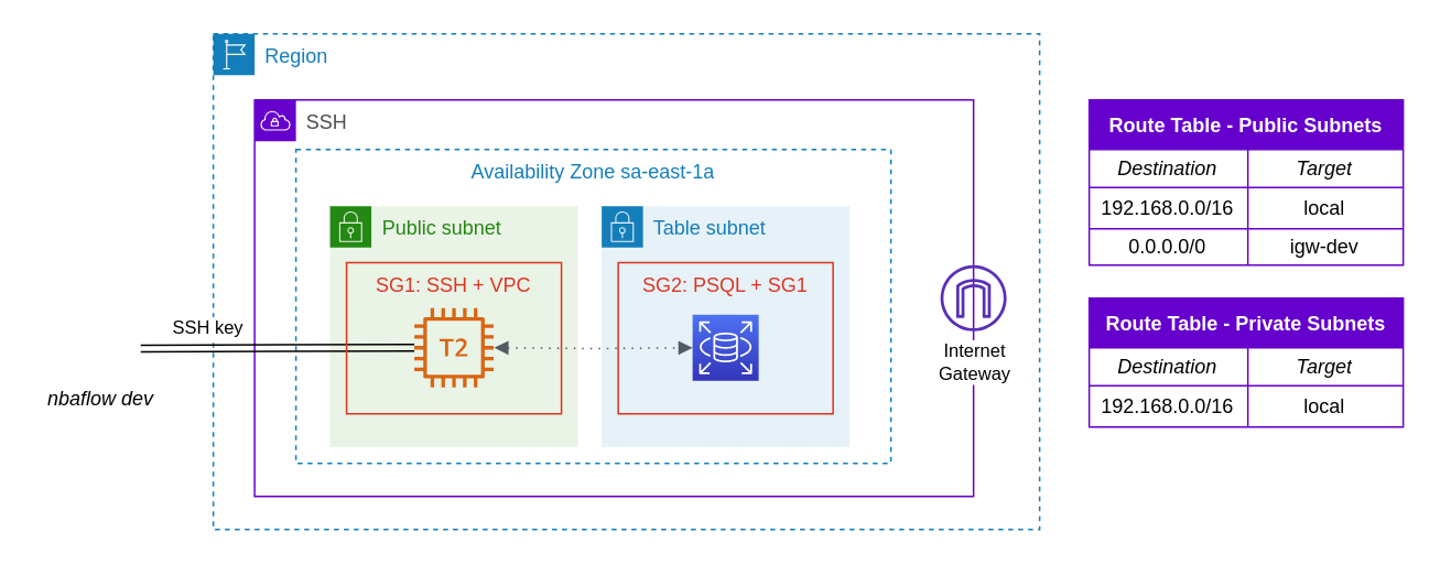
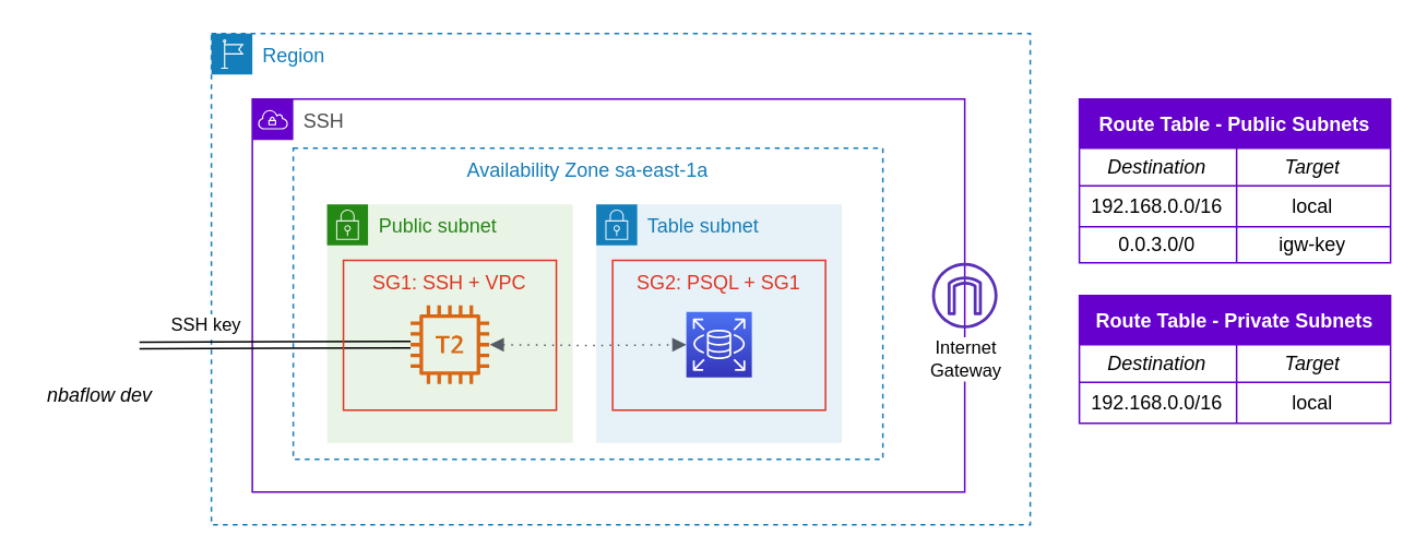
  <mxCell id="0" />
  <mxCell id="1" parent="0" />
  <mxCell id="2" value="Route Table - Public Subnets" style="shape=table;startSize=30;container=1;collapsible=0;childLayout=tableLayout;fontStyle=1;align=center;pointerEvents=1;strokeColor=#6600CC;fontColor=#FFFFFF;fillColor=#6600CC;" vertex="1" parent="1"><mxGeometry x="658.42" y="60" width="190" height="100" as="geometry" /></mxCell>
  <mxCell id="3" value="" style="shape=partialRectangle;html=1;whiteSpace=wrap;collapsible=0;dropTarget=0;pointerEvents=0;fillColor=none;top=0;left=0;bottom=0;right=0;points=[[0,0.5],[1,0.5]];portConstraint=eastwest;" vertex="1" parent="2"><mxGeometry y="30" width="190" height="23" as="geometry" /></mxCell>
  <mxCell id="4" value="&lt;i&gt;Destination&lt;/i&gt;" style="shape=partialRectangle;html=1;whiteSpace=wrap;connectable=0;fillColor=none;top=0;left=0;bottom=0;right=0;overflow=hidden;pointerEvents=1;" vertex="1" parent="3"><mxGeometry width="96" height="23" as="geometry" /></mxCell>
  <mxCell id="5" value="&lt;i&gt;Target&lt;/i&gt;" style="shape=partialRectangle;html=1;whiteSpace=wrap;connectable=0;fillColor=none;top=0;left=0;bottom=0;right=0;overflow=hidden;pointerEvents=1;" vertex="1" parent="3"><mxGeometry x="96" width="94" height="23" as="geometry" /></mxCell>
  <mxCell id="6" value="" style="shape=partialRectangle;html=1;whiteSpace=wrap;collapsible=0;dropTarget=0;pointerEvents=0;fillColor=none;top=0;left=0;bottom=0;right=0;points=[[0,0.5],[1,0.5]];portConstraint=eastwest;" vertex="1" parent="2"><mxGeometry y="53" width="190" height="25" as="geometry" /></mxCell>
  <mxCell id="7" value="192.168.0.0/16" style="shape=partialRectangle;html=1;whiteSpace=wrap;connectable=0;fillColor=none;top=0;left=0;bottom=0;right=0;overflow=hidden;pointerEvents=1;" vertex="1" parent="6"><mxGeometry width="96" height="25" as="geometry" /></mxCell>
  <mxCell id="8" value="local" style="shape=partialRectangle;html=1;whiteSpace=wrap;connectable=0;fillColor=none;top=0;left=0;bottom=0;right=0;overflow=hidden;pointerEvents=1;" vertex="1" parent="6"><mxGeometry x="96" width="94" height="25" as="geometry" /></mxCell>
  <mxCell id="9" value="" style="shape=partialRectangle;html=1;whiteSpace=wrap;collapsible=0;dropTarget=0;pointerEvents=0;fillColor=none;top=0;left=0;bottom=0;right=0;points=[[0,0.5],[1,0.5]];portConstraint=eastwest;" vertex="1" parent="2"><mxGeometry y="78" width="190" height="22" as="geometry" /></mxCell>
- <mxCell id="10" value="0.0.0.0/0" style="shape=partialRectangle;html=1;whiteSpace=wrap;connectable=0;fillColor=none;top=0;left=0;bottom=0;right=0;overflow=hidden;pointerEvents=1;" vertex="1" parent="9"><mxGeometry width="96" height="22" as="geometry" /></mxCell>
- <mxCell id="11" value="igw-dev" style="shape=partialRectangle;html=1;whiteSpace=wrap;connectable=0;fillColor=none;top=0;left=0;bottom=0;right=0;overflow=hidden;pointerEvents=1;" vertex="1" parent="9"><mxGeometry x="96" width="94" height="22" as="geometry" /></mxCell>
+ <mxCell id="10" value="0.0.3.0/0" style="shape=partialRectangle;html=1;whiteSpace=wrap;connectable=0;fillColor=none;top=0;left=0;bottom=0;right=0;overflow=hidden;pointerEvents=1;" vertex="1" parent="9"><mxGeometry width="96" height="22" as="geometry" /></mxCell>
+ <mxCell id="11" value="igw-key" style="shape=partialRectangle;html=1;whiteSpace=wrap;connectable=0;fillColor=none;top=0;left=0;bottom=0;right=0;overflow=hidden;pointerEvents=1;" vertex="1" parent="9"><mxGeometry x="96" width="94" height="22" as="geometry" /></mxCell>
  <mxCell id="12" value="Route Table - Private Subnets" style="shape=table;startSize=30;container=1;collapsible=0;childLayout=tableLayout;fontStyle=1;align=center;pointerEvents=1;strokeColor=#6600CC;fontColor=#FFFFFF;fillColor=#6600CC;" vertex="1" parent="1"><mxGeometry x="658.42" y="180" width="190" height="78" as="geometry" /></mxCell>
  <mxCell id="13" value="" style="shape=partialRectangle;html=1;whiteSpace=wrap;collapsible=0;dropTarget=0;pointerEvents=0;fillColor=none;top=0;left=0;bottom=0;right=0;points=[[0,0.5],[1,0.5]];portConstraint=eastwest;" vertex="1" parent="12"><mxGeometry y="30" width="190" height="23" as="geometry" /></mxCell>
  <mxCell id="14" value="&lt;i&gt;Destination&lt;/i&gt;" style="shape=partialRectangle;html=1;whiteSpace=wrap;connectable=0;fillColor=none;top=0;left=0;bottom=0;right=0;overflow=hidden;pointerEvents=1;" vertex="1" parent="13"><mxGeometry width="96" height="23" as="geometry" /></mxCell>
  <mxCell id="15" value="&lt;i&gt;Target&lt;/i&gt;" style="shape=partialRectangle;html=1;whiteSpace=wrap;connectable=0;fillColor=none;top=0;left=0;bottom=0;right=0;overflow=hidden;pointerEvents=1;" vertex="1" parent="13"><mxGeometry x="96" width="94" height="23" as="geometry" /></mxCell>
  <mxCell id="16" value="" style="shape=partialRectangle;html=1;whiteSpace=wrap;collapsible=0;dropTarget=0;pointerEvents=0;fillColor=none;top=0;left=0;bottom=0;right=0;points=[[0,0.5],[1,0.5]];portConstraint=eastwest;" vertex="1" parent="12"><mxGeometry y="53" width="190" height="25" as="geometry" /></mxCell>
  <mxCell id="17" value="192.168.0.0/16" style="shape=partialRectangle;html=1;whiteSpace=wrap;connectable=0;fillColor=none;top=0;left=0;bottom=0;right=0;overflow=hidden;pointerEvents=1;" vertex="1" parent="16"><mxGeometry width="96" height="25" as="geometry" /></mxCell>
  <mxCell id="18" value="local" style="shape=partialRectangle;html=1;whiteSpace=wrap;connectable=0;fillColor=none;top=0;left=0;bottom=0;right=0;overflow=hidden;pointerEvents=1;" vertex="1" parent="16"><mxGeometry x="96" width="94" height="25" as="geometry" /></mxCell>
  <mxCell id="19" value="Region" style="points=[[0,0],[0.25,0],[0.5,0],[0.75,0],[1,0],[1,0.25],[1,0.5],[1,0.75],[1,1],[0.75,1],[0.5,1],[0.25,1],[0,1],[0,0.75],[0,0.5],[0,0.25]];outlineConnect=0;gradientColor=none;html=1;whiteSpace=wrap;fontSize=12;fontStyle=0;shape=mxgraph.aws4.group;grIcon=mxgraph.aws4.group_region;strokeColor=#147EBA;fillColor=none;verticalAlign=top;align=left;spacingLeft=30;fontColor=#147EBA;dashed=1;" vertex="1" parent="1"><mxGeometry x="128.42" y="20" width="500" height="300" as="geometry" /></mxCell>
  <mxCell id="20" value="SSH" style="points=[[0,0],[0.25,0],[0.5,0],[0.75,0],[1,0],[1,0.25],[1,0.5],[1,0.75],[1,1],[0.75,1],[0.5,1],[0.25,1],[0,1],[0,0.75],[0,0.5],[0,0.25]];outlineConnect=0;gradientColor=none;html=1;whiteSpace=wrap;fontSize=12;fontStyle=0;shape=mxgraph.aws4.group;grIcon=mxgraph.aws4.group_vpc;fillColor=none;verticalAlign=top;align=left;spacingLeft=30;dashed=0;strokeColor=#6600CC;fontColor=#4D4D4D;" vertex="1" parent="1"><mxGeometry x="153.42" y="60" width="435" height="240" as="geometry" /></mxCell>
  <mxCell id="21" value="Availability Zone sa-east-1a" style="fillColor=none;strokeColor=#147EBA;dashed=1;verticalAlign=top;fontStyle=0;fontColor=#147EBA;" vertex="1" parent="1"><mxGeometry x="178.42" y="90" width="360" height="190" as="geometry" /></mxCell>
  <mxCell id="22" value="Table subnet" style="points=[[0,0],[0.25,0],[0.5,0],[0.75,0],[1,0],[1,0.25],[1,0.5],[1,0.75],[1,1],[0.75,1],[0.5,1],[0.25,1],[0,1],[0,0.75],[0,0.5],[0,0.25]];outlineConnect=0;gradientColor=none;html=1;whiteSpace=wrap;fontSize=12;fontStyle=0;shape=mxgraph.aws4.group;grIcon=mxgraph.aws4.group_security_group;grStroke=0;strokeColor=#147EBA;fillColor=#E6F2F8;verticalAlign=top;align=left;spacingLeft=30;fontColor=#147EBA;dashed=0;" vertex="1" parent="1"><mxGeometry x="363.42" y="124.26" width="150" height="145.74" as="geometry" /></mxCell>
  <mxCell id="23" value="Public subnet" style="points=[[0,0],[0.25,0],[0.5,0],[0.75,0],[1,0],[1,0.25],[1,0.5],[1,0.75],[1,1],[0.75,1],[0.5,1],[0.25,1],[0,1],[0,0.75],[0,0.5],[0,0.25]];outlineConnect=0;gradientColor=none;html=1;whiteSpace=wrap;fontSize=12;fontStyle=0;shape=mxgraph.aws4.group;grIcon=mxgraph.aws4.group_security_group;grStroke=0;strokeColor=#248814;fillColor=#E9F3E6;verticalAlign=top;align=left;spacingLeft=30;fontColor=#248814;dashed=0;" vertex="1" parent="1"><mxGeometry x="199.05" y="124.26" width="150" height="145.74" as="geometry" /></mxCell>
  <mxCell id="24" style="rounded=0;orthogonalLoop=1;jettySize=auto;html=1;shape=link;" edge="1" parent="1" source="34" target="29"><mxGeometry relative="1" as="geometry"><mxPoint x="199.05" y="131.5" as="targetPoint" /></mxGeometry></mxCell>
  <mxCell id="25" value="SSH key" style="edgeLabel;html=1;align=center;verticalAlign=middle;resizable=0;points=[];" vertex="1" connectable="0" parent="24"><mxGeometry x="-0.081" y="-11" relative="1" as="geometry"><mxPoint x="-36" y="-24" as="offset" /></mxGeometry></mxCell>
  <mxCell id="26" value="SG1: SSH + VPC" style="fillColor=none;strokeColor=#DD3522;verticalAlign=top;fontStyle=0;fontColor=#DD3522;fontSize=12;" vertex="1" parent="1"><mxGeometry x="209.05" y="158.5" width="130" height="91.5" as="geometry" /></mxCell>
  <mxCell id="27" value="SG2: PSQL + SG1" style="fillColor=none;strokeColor=#DD3522;verticalAlign=top;fontStyle=0;fontColor=#DD3522;fontSize=12;" vertex="1" parent="1"><mxGeometry x="373.42" y="158.5" width="130" height="91.5" as="geometry" /></mxCell>
  <mxCell id="28" value="" style="points=[[0,0,0],[0.25,0,0],[0.5,0,0],[0.75,0,0],[1,0,0],[0,1,0],[0.25,1,0],[0.5,1,0],[0.75,1,0],[1,1,0],[0,0.25,0],[0,0.5,0],[0,0.75,0],[1,0.25,0],[1,0.5,0],[1,0.75,0]];outlineConnect=0;fontColor=#232F3E;gradientColor=#4D72F3;gradientDirection=north;fillColor=#3334B9;strokeColor=#ffffff;dashed=0;verticalLabelPosition=bottom;verticalAlign=top;align=center;html=1;fontSize=12;fontStyle=0;aspect=fixed;shape=mxgraph.aws4.resourceIcon;resIcon=mxgraph.aws4.rds;" vertex="1" parent="1"><mxGeometry x="418.42" y="190" width="40" height="40" as="geometry" /></mxCell>
  <mxCell id="29" value="" style="outlineConnect=0;fontColor=#232F3E;gradientColor=none;fillColor=#D86613;strokeColor=none;dashed=0;verticalLabelPosition=bottom;verticalAlign=top;align=center;html=1;fontSize=12;fontStyle=0;aspect=fixed;pointerEvents=1;shape=mxgraph.aws4.t2_instance;" vertex="1" parent="1"><mxGeometry x="250.05" y="186" width="48" height="48" as="geometry" /></mxCell>
  <mxCell id="30" value="" style="outlineConnect=0;fontColor=#232F3E;gradientColor=none;fillColor=#5A30B5;strokeColor=none;dashed=0;verticalLabelPosition=bottom;verticalAlign=top;align=center;html=1;fontSize=12;fontStyle=0;aspect=fixed;pointerEvents=1;shape=mxgraph.aws4.internet_gateway;" vertex="1" parent="1"><mxGeometry x="568.42" y="160" width="40" height="40" as="geometry" /></mxCell>
  <mxCell id="31" value="Internet&lt;br&gt;Gateway" style="edgeLabel;html=1;align=center;verticalAlign=middle;resizable=0;points=[];" vertex="1" connectable="0" parent="1"><mxGeometry x="588.419" y="218" as="geometry" /></mxCell>
  <mxCell id="32" value="" style="edgeStyle=orthogonalEdgeStyle;html=1;endArrow=block;elbow=vertical;startArrow=block;endFill=1;strokeColor=#545B64;rounded=0;dashed=1;dashPattern=1 4;fontSize=12;entryX=0;entryY=0.5;entryDx=0;entryDy=0;entryPerimeter=0;startFill=1;" edge="1" parent="1" target="28"><mxGeometry width="100" relative="1" as="geometry"><mxPoint x="298.42" y="210" as="sourcePoint" /><mxPoint x="398.42" y="210" as="targetPoint" /></mxGeometry></mxCell>
  <mxCell id="33" value="" style="group" vertex="1" connectable="0" parent="1"><mxGeometry x="20" y="186" width="80" height="65" as="geometry" /></mxCell>
  <mxCell id="34" value="" style="shape=image;html=1;verticalAlign=top;verticalLabelPosition=bottom;labelBackgroundColor=#ffffff;imageAspect=0;aspect=fixed;image=https://cdn4.iconfinder.com/data/icons/ionicons/512/icon-social-github-128.png" vertex="1" parent="33"><mxGeometry x="15.5" width="49" height="49" as="geometry" /></mxCell>
  <mxCell id="35" value="&lt;i&gt;nbaflow dev&lt;/i&gt;" style="text;html=1;align=center;verticalAlign=middle;resizable=0;points=[];autosize=1;strokeColor=none;labelBorderColor=none;" vertex="1" parent="33"><mxGeometry y="45" width="80" height="20" as="geometry" /></mxCell>
